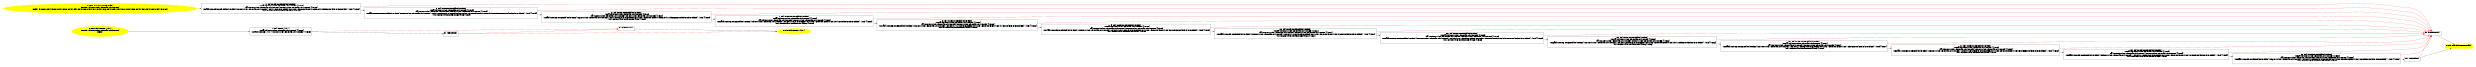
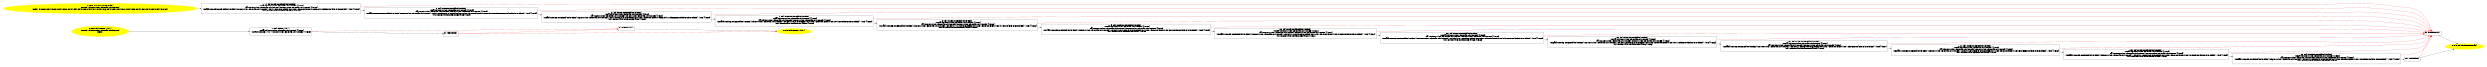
  digraph {
    fontname="DejaVu Sans"
    rankdir=LR
    node [fontname="DejaVu Sans" shape=box]
    edge [fontname="DejaVu Sans"]
    n1 [color=yellow label="1: Start AdminRoutes.<init>()\nFormals:  this:com.zrlog.web.config.AdminRoutes*\nLocals:  \n  " style=filled shape=""]
    n2 [label="4:  Call Routes.<init>() \n   n$0=*&this:com.zrlog.web.config.AdminRoutes* [line 15]\n  n$1=_fun_Routes.<init>()(n$0:com.zrlog.web.config.AdminRoutes*) [line 15]\n "]
    n3 [label="3:  exceptions sink \n  "]
    n4 [label="5:  method_body \n  "]
    n5 [color=yellow label="2: Exit AdminRoutes.<init>() \n  " style=filled shape=""]
    n6 [color=yellow label="1: Start void AdminRoutes.config()\nFormals:  this:com.zrlog.web.config.AdminRoutes*\nLocals:  $irvar12:void $irvar11:void $irvar10:void $irvar9:void $irvar8:void $irvar7:void $irvar6:void $irvar5:void $irvar4:void $irvar3:void $irvar2:void $irvar1:void $irvar0:void \n  " style=filled shape=""]
    n7 [label="4:  Call Routes Routes.add(String,Class) \n   n$0=*&this:com.zrlog.web.config.AdminRoutes* [line 18]\n  _=*n$0:com.zrlog.web.config.AdminRoutes*(root com.zrlog.web.config.AdminRoutes) [line 18]\n  n$2=_fun_Routes Routes.add(String,Class)(n$0:com.zrlog.web.config.AdminRoutes*,\"/admin\":java.lang.Object*,com.zrlog.web.controller.admin.page.AdminPageController:java.lang.Object*) virtual [line 18]\n  *&$irvar0:com.jfinal.config.Routes*=n$2 [line 18]\n "]
    n8 [label="3:  exceptions sink \n  "]
    n9 [label="5:  Call Routes Routes.add(String,Class) \n   n$3=*&this:com.zrlog.web.config.AdminRoutes* [line 19]\n  _=*n$3:com.zrlog.web.config.AdminRoutes*(root com.zrlog.web.config.AdminRoutes) [line 19]\n  n$5=_fun_Routes Routes.add(String,Class)(n$3:com.zrlog.web.config.AdminRoutes*,\"/admin/template\":java.lang.Object*,com.zrlog.web.controller.admin.page.AdminTemplatePageController:java.lang.Object*) virtual [line 19]\n  *&$irvar1:com.jfinal.config.Routes*=n$5 [line 19]\n "]
-   n10 [color=yellow label="2: Exit void AdminRoutes.config() \n  " style=filled]
+   n10 [color=yellow label="2: Exit void AdminRoutes.config() \n  " style=filled shape=""]
    n11 [label="6:  Call Routes Routes.add(String,Class) \n   n$6=*&this:com.zrlog.web.config.AdminRoutes* [line 20]\n  _=*n$6:com.zrlog.web.config.AdminRoutes*(root com.zrlog.web.config.AdminRoutes) [line 20]\n  n$8=_fun_Routes Routes.add(String,Class)(n$6:com.zrlog.web.config.AdminRoutes*,\"/admin/article\":java.lang.Object*,com.zrlog.web.controller.admin.page.AdminArticlePageController:java.lang.Object*) virtual [line 20]\n  *&$irvar2:com.jfinal.config.Routes*=n$8 [line 20]\n "]
    n12 [label="7:  Call Routes Routes.add(String,Class) \n   n$9=*&this:com.zrlog.web.config.AdminRoutes* [line 21]\n  _=*n$9:com.zrlog.web.config.AdminRoutes*(root com.zrlog.web.config.AdminRoutes) [line 21]\n  n$11=_fun_Routes Routes.add(String,Class)(n$9:com.zrlog.web.config.AdminRoutes*,\"/api/admin\":java.lang.Object*,com.zrlog.web.controller.admin.api.AdminController:java.lang.Object*) virtual [line 21]\n  *&$irvar3:com.jfinal.config.Routes*=n$11 [line 21]\n "]
    n13 [label="8:  Call Routes Routes.add(String,Class) \n   n$12=*&this:com.zrlog.web.config.AdminRoutes* [line 22]\n  _=*n$12:com.zrlog.web.config.AdminRoutes*(root com.zrlog.web.config.AdminRoutes) [line 22]\n  n$14=_fun_Routes Routes.add(String,Class)(n$12:com.zrlog.web.config.AdminRoutes*,\"/api/admin/link\":java.lang.Object*,com.zrlog.web.controller.admin.api.LinkController:java.lang.Object*) virtual [line 22]\n  *&$irvar4:com.jfinal.config.Routes*=n$14 [line 22]\n "]
    n14 [label="9:  Call Routes Routes.add(String,Class) \n   n$15=*&this:com.zrlog.web.config.AdminRoutes* [line 23]\n  _=*n$15:com.zrlog.web.config.AdminRoutes*(root com.zrlog.web.config.AdminRoutes) [line 23]\n  n$17=_fun_Routes Routes.add(String,Class)(n$15:com.zrlog.web.config.AdminRoutes*,\"/api/admin/comment\":java.lang.Object*,com.zrlog.web.controller.admin.api.CommentController:java.lang.Object*) virtual [line 23]\n  *&$irvar5:com.jfinal.config.Routes*=n$17 [line 23]\n "]
    n15 [label="10:  Call Routes Routes.add(String,Class) \n   n$18=*&this:com.zrlog.web.config.AdminRoutes* [line 24]\n  _=*n$18:com.zrlog.web.config.AdminRoutes*(root com.zrlog.web.config.AdminRoutes) [line 24]\n  n$20=_fun_Routes Routes.add(String,Class)(n$18:com.zrlog.web.config.AdminRoutes*,\"/api/admin/type\":java.lang.Object*,com.zrlog.web.controller.admin.api.TypeController:java.lang.Object*) virtual [line 24]\n  *&$irvar6:com.jfinal.config.Routes*=n$20 [line 24]\n "]
    n16 [label="11:  Call Routes Routes.add(String,Class) \n   n$21=*&this:com.zrlog.web.config.AdminRoutes* [line 25]\n  _=*n$21:com.zrlog.web.config.AdminRoutes*(root com.zrlog.web.config.AdminRoutes) [line 25]\n  n$23=_fun_Routes Routes.add(String,Class)(n$21:com.zrlog.web.config.AdminRoutes*,\"/api/admin/nav\":java.lang.Object*,com.zrlog.web.controller.admin.api.BlogNavController:java.lang.Object*) virtual [line 25]\n  *&$irvar7:com.jfinal.config.Routes*=n$23 [line 25]\n "]
    n17 [label="12:  Call Routes Routes.add(String,Class) \n   n$24=*&this:com.zrlog.web.config.AdminRoutes* [line 26]\n  _=*n$24:com.zrlog.web.config.AdminRoutes*(root com.zrlog.web.config.AdminRoutes) [line 26]\n  n$26=_fun_Routes Routes.add(String,Class)(n$24:com.zrlog.web.config.AdminRoutes*,\"/api/admin/article\":java.lang.Object*,com.zrlog.web.controller.admin.api.AdminArticleController:java.lang.Object*) virtual [line 26]\n  *&$irvar8:com.jfinal.config.Routes*=n$26 [line 26]\n "]
    n18 [label="13:  Call Routes Routes.add(String,Class) \n   n$27=*&this:com.zrlog.web.config.AdminRoutes* [line 27]\n  _=*n$27:com.zrlog.web.config.AdminRoutes*(root com.zrlog.web.config.AdminRoutes) [line 27]\n  n$29=_fun_Routes Routes.add(String,Class)(n$27:com.zrlog.web.config.AdminRoutes*,\"/api/admin/website\":java.lang.Object*,com.zrlog.web.controller.admin.api.WebSiteController:java.lang.Object*) virtual [line 27]\n  *&$irvar9:com.jfinal.config.Routes*=n$29 [line 27]\n "]
    n19 [label="14:  Call Routes Routes.add(String,Class) \n   n$30=*&this:com.zrlog.web.config.AdminRoutes* [line 28]\n  _=*n$30:com.zrlog.web.config.AdminRoutes*(root com.zrlog.web.config.AdminRoutes) [line 28]\n  n$32=_fun_Routes Routes.add(String,Class)(n$30:com.zrlog.web.config.AdminRoutes*,\"/api/admin/template\":java.lang.Object*,com.zrlog.web.controller.admin.api.TemplateController:java.lang.Object*) virtual [line 28]\n  *&$irvar10:com.jfinal.config.Routes*=n$32 [line 28]\n "]
    n20 [label="15:  Call Routes Routes.add(String,Class) \n   n$33=*&this:com.zrlog.web.config.AdminRoutes* [line 29]\n  _=*n$33:com.zrlog.web.config.AdminRoutes*(root com.zrlog.web.config.AdminRoutes) [line 29]\n  n$35=_fun_Routes Routes.add(String,Class)(n$33:com.zrlog.web.config.AdminRoutes*,\"/api/admin/upload\":java.lang.Object*,com.zrlog.web.controller.admin.api.UploadController:java.lang.Object*) virtual [line 29]\n  *&$irvar11:com.jfinal.config.Routes*=n$35 [line 29]\n "]
    n21 [label="16:  Call Routes Routes.add(String,Class) \n   n$36=*&this:com.zrlog.web.config.AdminRoutes* [line 30]\n  _=*n$36:com.zrlog.web.config.AdminRoutes*(root com.zrlog.web.config.AdminRoutes) [line 30]\n  n$38=_fun_Routes Routes.add(String,Class)(n$36:com.zrlog.web.config.AdminRoutes*,\"/api/admin/upgrade\":java.lang.Object*,com.zrlog.web.controller.admin.api.UpgradeController:java.lang.Object*) virtual [line 30]\n  *&$irvar12:com.jfinal.config.Routes*=n$38 [line 30]\n "]
    n22 [label="17:  method_body \n  "]
    n1 -> n2
    n2 -> n3 [color=red]
    n2 -> n4
    n3 -> n5
    n4 -> n3 [color=red]
    n4 -> n5 [color=red]
    n6 -> n7
    n7 -> n8 [color=red]
    n7 -> n9
    n8 -> n10
    n9 -> n8 [color=red]
    n9 -> n11
    n11 -> n8 [color=red]
    n11 -> n12
    n12 -> n8 [color=red]
    n12 -> n13
    n13 -> n8 [color=red]
    n13 -> n14
    n14 -> n8 [color=red]
    n14 -> n15
    n15 -> n8 [color=red]
    n15 -> n16
    n16 -> n8 [color=red]
    n16 -> n17
    n17 -> n8 [color=red]
    n17 -> n18
    n18 -> n8 [color=red]
    n18 -> n19
    n19 -> n8 [color=red]
    n19 -> n20
    n20 -> n8 [color=red]
    n20 -> n21
    n21 -> n8 [color=red]
    n21 -> n22
    n22 -> n8 [color=red]
    n22 -> n10
  }
